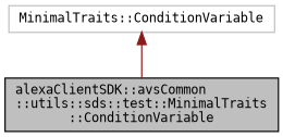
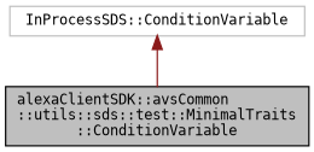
  digraph {
    fontname="DejaVu Sans Mono"
    node [fontname="DejaVu Sans Mono" fontsize=10 shape=record style=filled]
    n1 [color=black fillcolor=grey75 fontcolor=black height=0.2 label="alexaClientSDK::avsCommon\l::utils::sds::test::MinimalTraits\l::ConditionVariable" width=0.4]
-   n2 [color=grey75 fillcolor=white height=0.2 label="MinimalTraits::ConditionVariable" width=0.4]
+   n2 [color=grey75 fillcolor=white height=0.2 label="InProcessSDS::ConditionVariable" width=0.4]
    n2 -> n1 [color=firebrick4 dir=back fontname="DejaVu Sans Mono" fontsize=10 labelfontname=Helvetica labelfontsize=10 style=solid]
  }
